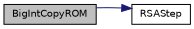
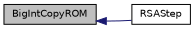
  digraph {
    rankdir=LR
    node [color=black fontname=Helvetica fontsize=10 shape=record style=filled]
    n1 [fillcolor=grey75 fontcolor=black height=0.2 label=BigIntCopyROM width=0.4]
    n2 [fillcolor=white height=0.2 label=RSAStep width=0.4]
-   n2 -> n1 [color=midnightblue dir=back fontname=Helvetica fontsize=10 labelfontname=Helvetica labelfontsize=10 style=solid]
+   n1 -> n2 [color=midnightblue dir=back fontname=Helvetica fontsize=10 labelfontname=Helvetica labelfontsize=10 style=solid]
  }
